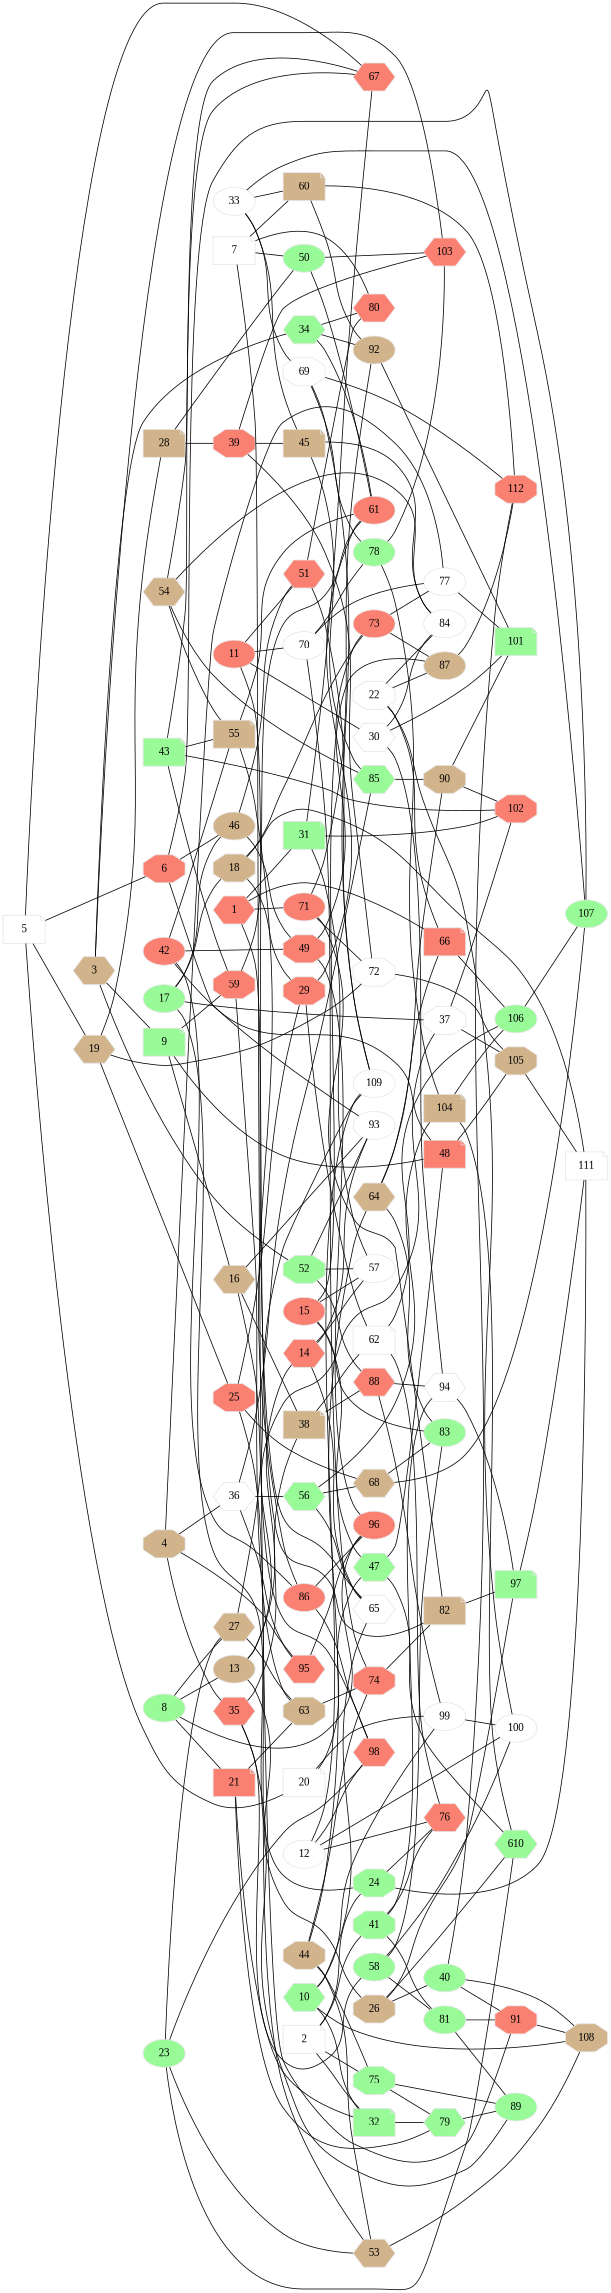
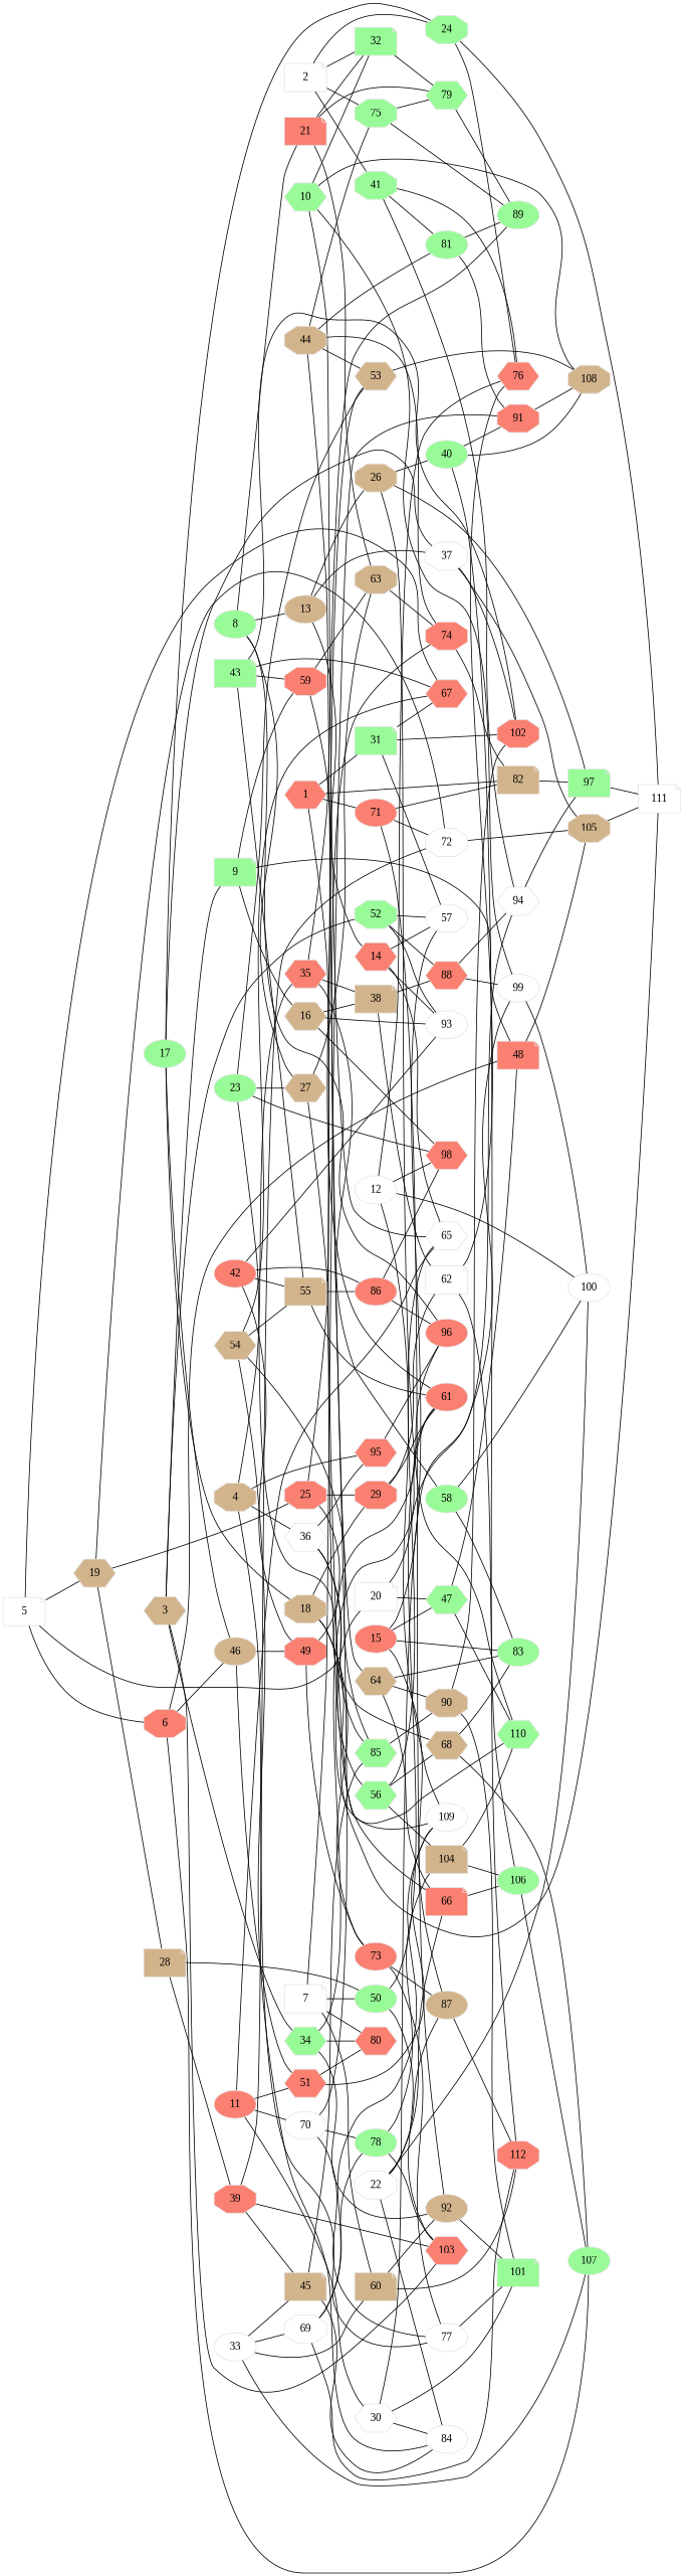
  graph {
    fontname="Liberation Serif"
    rankdir=LR
    node [color=gray90 fillcolor=salmon fontname="Liberation Serif" shape=ellipse style=filled]
    edge [fontname="Liberation Serif"]
    1 [shape=hexagon]
    31 [fillcolor=palegreen shape=note]
    66 [shape=note]
    71
    82 [fillcolor=tan shape=note]
    67 [shape=hexagon]
    57 [fillcolor=white]
    102 [shape=octagon]
    106 [fillcolor=palegreen]
    72 [fillcolor=white shape=octagon]
    92 [fillcolor=tan]
    97 [fillcolor=palegreen shape=note]
    2 [fillcolor=white shape=note]
    24 [fillcolor=palegreen shape=octagon]
    32 [fillcolor=palegreen shape=note]
    41 [fillcolor=palegreen shape=octagon]
    75 [fillcolor=palegreen shape=octagon]
    76 [shape=hexagon]
    111 [fillcolor=white shape=note]
    79 [fillcolor=palegreen shape=hexagon]
    94 [fillcolor=white shape=hexagon]
    81 [fillcolor=palegreen]
    89 [fillcolor=palegreen]
    3 [fillcolor=tan shape=hexagon]
    9 [fillcolor=palegreen shape=note]
    34 [fillcolor=palegreen shape=hexagon]
    52 [fillcolor=palegreen shape=octagon]
    103 [shape=hexagon]
    48 [shape=note]
    16 [fillcolor=tan shape=hexagon]
    59 [shape=octagon]
    80 [shape=hexagon]
    61
    93 [fillcolor=white]
    88 [shape=hexagon]
    4 [fillcolor=tan shape=octagon]
    35 [shape=hexagon]
    36 [fillcolor=white shape=hexagon]
    77 [fillcolor=white]
    95 [shape=hexagon]
    38 [fillcolor=tan shape=note]
    58 [fillcolor=palegreen]
    56 [fillcolor=palegreen shape=hexagon]
    85 [fillcolor=palegreen shape=hexagon]
    101 [fillcolor=palegreen shape=note]
    96
    5 [fillcolor=white shape=note]
    6 [shape=octagon]
    19 [fillcolor=tan shape=hexagon]
    20 [fillcolor=white shape=note]
    46 [fillcolor=tan]
    107 [fillcolor=palegreen]
    25 [shape=octagon]
    28 [fillcolor=tan shape=note]
    99 [fillcolor=white]
    47 [fillcolor=palegreen shape=hexagon]
    51 [shape=hexagon]
    49 [shape=octagon]
    105 [fillcolor=tan shape=octagon]
    7 [fillcolor=white shape=note]
    50 [fillcolor=palegreen]
    60 [fillcolor=tan shape=note]
    91 [shape=octagon]
    112 [shape=octagon]
    108 [fillcolor=tan shape=octagon]
    8 [fillcolor=palegreen]
    13 [fillcolor=tan]
    21 [shape=note]
    27 [fillcolor=tan shape=hexagon]
    14 [shape=hexagon]
    26 [fillcolor=tan shape=octagon]
    37 [fillcolor=white shape=octagon]
    63 [fillcolor=tan shape=octagon]
    109 [fillcolor=white]
    98 [shape=hexagon]
    10 [fillcolor=palegreen shape=hexagon]
    65 [fillcolor=white shape=hexagon]
    100 [fillcolor=white]
    11
    30 [fillcolor=white shape=hexagon]
    70 [fillcolor=white]
    84 [fillcolor=white]
    74 [shape=octagon]
    78 [fillcolor=palegreen]
    12 [fillcolor=white]
-   110 [fillcolor=palegreen shape=hexagon label=610]
+   110 [fillcolor=palegreen shape=hexagon]
    40 [fillcolor=palegreen]
    15
    83 [fillcolor=palegreen]
    87 [fillcolor=tan]
    62 [fillcolor=white shape=note]
    17 [fillcolor=palegreen]
    18 [fillcolor=tan shape=octagon]
    29 [shape=octagon]
    73
    53 [fillcolor=tan shape=hexagon]
    68 [fillcolor=tan shape=hexagon]
    39 [shape=octagon]
    22 [fillcolor=white shape=octagon]
    23 [fillcolor=palegreen]
    45 [fillcolor=tan shape=note]
    86
    33 [fillcolor=white]
    69 [fillcolor=white shape=octagon]
    104 [fillcolor=tan shape=note]
    90 [fillcolor=tan shape=octagon]
    42
    55 [fillcolor=tan shape=note]
    43 [fillcolor=palegreen shape=note]
    44 [fillcolor=tan shape=octagon]
    64 [fillcolor=tan shape=hexagon]
    54 [fillcolor=tan shape=hexagon]
    1 -- 31
    1 -- 66
    1 -- 71
    1 -- 82
    31 -- 67
    31 -- 57
    31 -- 102
    66 -- 106
    71 -- 82
    71 -- 72
    71 -- 92
    82 -- 97
    106 -- 107
    72 -- 105
    92 -- 101
    97 -- 111
    2 -- 24
    2 -- 32
    2 -- 41
    2 -- 75
    24 -- 76
    24 -- 111
    32 -- 79
    41 -- 76
    41 -- 94
    41 -- 81
    75 -- 79
    75 -- 89
    79 -- 89
    94 -- 97
    81 -- 89
    81 -- 91
    3 -- 9
    3 -- 34
    3 -- 52
    3 -- 103
    9 -- 48
    9 -- 16
    9 -- 59
    34 -- 92
    34 -- 80
    34 -- 61
    52 -- 57
    52 -- 93
    52 -- 88
    48 -- 105
    16 -- 93
    16 -- 38
    16 -- 98
    59 -- 61
    59 -- 63
    88 -- 94
    88 -- 99
    4 -- 35
    4 -- 36
    4 -- 77
    4 -- 95
    35 -- 89
    35 -- 38
    35 -- 58
    36 -- 95
    36 -- 56
    36 -- 85
    77 -- 101
    95 -- 96
    38 -- 88
    38 -- 62
-   58 -- 81
+   44 -- 81
    58 -- 100
    58 -- 83
    56 -- 65
    56 -- 68
    56 -- 104
    85 -- 90
    5 -- 67
    5 -- 6
    5 -- 19
    5 -- 20
    6 -- 48
    6 -- 46
    6 -- 107
    19 -- 72
    19 -- 25
    19 -- 28
    20 -- 99
    20 -- 47
    46 -- 51
    46 -- 49
    25 -- 29
    25 -- 53
    25 -- 68
    28 -- 50
    28 -- 39
    99 -- 100
    47 -- 48
    47 -- 110
    51 -- 80
    51 -- 109
    49 -- 96
    49 -- 73
    105 -- 111
    7 -- 80
    7 -- 50
    7 -- 60
    7 -- 91
    50 -- 103
    50 -- 61
    60 -- 92
    60 -- 112
    91 -- 108
    8 -- 96
    8 -- 13
    8 -- 21
    8 -- 27
    13 -- 14
    13 -- 26
    13 -- 37
    21 -- 32
    21 -- 79
    21 -- 63
    27 -- 63
    27 -- 109
    14 -- 57
    14 -- 93
    14 -- 65
    26 -- 97
    26 -- 110
    26 -- 40
    37 -- 102
    37 -- 105
    63 -- 74
    10 -- 32
    10 -- 99
    10 -- 108
    10 -- 65
    11 -- 51
    11 -- 65
    11 -- 30
    11 -- 70
    30 -- 94
    30 -- 101
    30 -- 84
    70 -- 77
    70 -- 74
    70 -- 78
    74 -- 82
    78 -- 103
    78 -- 104
    12 -- 76
    12 -- 109
    12 -- 98
    12 -- 100
    40 -- 91
    40 -- 112
    40 -- 108
    15 -- 57
    15 -- 47
    15 -- 83
    15 -- 87
    87 -- 112
    62 -- 106
    62 -- 76
    17 -- 24
    17 -- 46
    17 -- 37
    17 -- 18
    18 -- 111
    18 -- 29
    18 -- 73
    29 -- 61
    29 -- 62
    73 -- 77
    73 -- 87
    53 -- 108
    68 -- 107
    68 -- 83
    39 -- 72
    39 -- 103
    39 -- 45
    22 -- 66
    22 -- 100
    22 -- 84
    22 -- 87
    23 -- 27
    23 -- 98
    23 -- 110
    23 -- 53
    45 -- 85
    45 -- 84
    86 -- 96
    86 -- 98
    33 -- 107
    33 -- 60
    33 -- 45
    33 -- 69
    69 -- 112
    69 -- 109
    69 -- 78
    104 -- 106
    104 -- 110
    90 -- 102
    90 -- 101
    42 -- 93
    42 -- 49
    42 -- 86
    42 -- 55
    55 -- 61
    55 -- 86
    43 -- 67
    43 -- 102
    43 -- 59
    43 -- 55
    44 -- 75
    44 -- 74
    44 -- 53
    44 -- 64
    64 -- 66
    64 -- 83
    64 -- 90
    54 -- 67
    54 -- 85
    54 -- 84
    54 -- 55
  }
